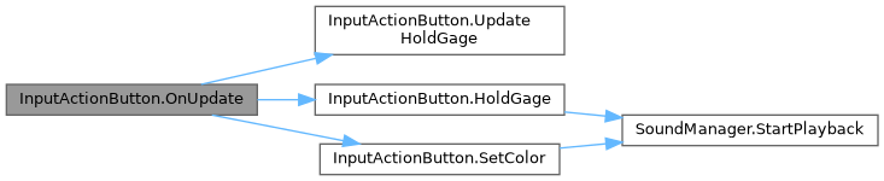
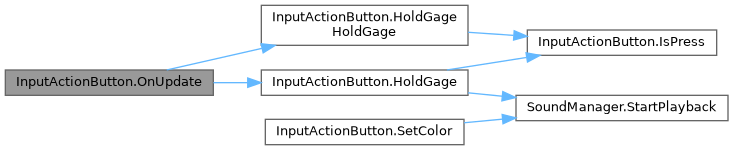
  digraph {
    rankdir=LR
    node [color=grey40 fillcolor=white fontname=Helvetica fontsize=10 shape=box style=filled]
    edge [color=steelblue1 fontname=Helvetica fontsize=10 labelfontname=Helvetica labelfontsize=10 style=solid]
    n1 [color=gray40 fillcolor=grey60 fontcolor=black height=0.2 label="InputActionButton.OnUpdate" width=0.4]
    n2 [height=0.2 label="InputActionButton.HoldGage" width=0.4]
    n3 [height=0.2 label="InputActionButton.SetColor" width=0.4]
-   n4 [height=0.2 label="InputActionButton.Update\lHoldGage" width=0.4]
+   n4 [height=0.2 label="InputActionButton.HoldGage\lHoldGage" width=0.4]
+   n5 [height=0.2 label="InputActionButton.IsPress" width=0.4]
    n6 [height=0.2 label="SoundManager.StartPlayback" width=0.4]
    n1 -> n2
-   n1 -> n3
    n1 -> n4
+   n2 -> n5
    n2 -> n6
    n3 -> n6
+   n4 -> n5
  }
